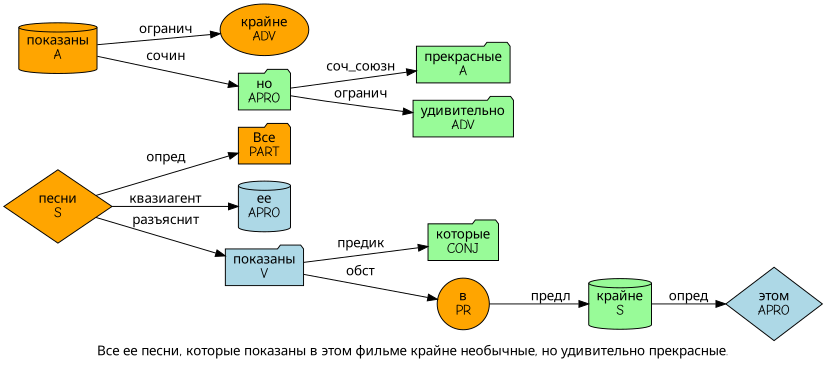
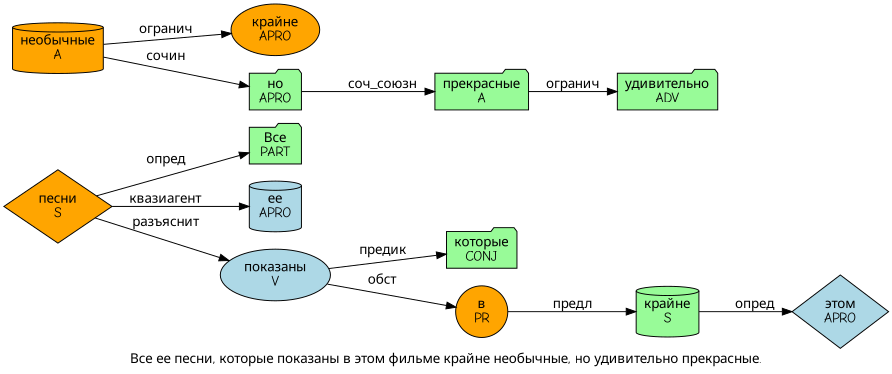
  digraph {
    fontname="Comic Neue"
    label="Все ее песни, которые показаны в этом фильме крайне необычные, но удивительно прекрасные."
    rankdir=LR
    node [fillcolor=palegreen fontname="Comic Neue" penwidth=1 shape=folder style=filled]
    edge [fontname="Comic Neue"]
-   n1 [fillcolor=orange label="Все\nPART"]
+   n1 [label="Все\nPART"]
    n2 [fillcolor=lightblue label="ее\nAPRO" shape=cylinder]
    n3 [fillcolor=orange label="песни\nS" shape=diamond]
-   n4 [fillcolor=lightblue label="показаны\nV"]
+   n4 [fillcolor=lightblue label="показаны\nV" shape=ellipse]
    n5 [label="которые\nCONJ"]
    n6 [fillcolor=orange label="в\nPR" shape=ellipse]
    n7 [label="крайне\nS" shape=cylinder]
-   n8 [fillcolor=orange label="показаны\nA" shape=cylinder]
-   n9 [fillcolor=orange label="крайне\nADV" shape=ellipse]
+   n8 [fillcolor=orange label="необычные\nA" shape=cylinder]
+   n9 [fillcolor=orange label="крайне\nAPRO" shape=ellipse]
    n10 [label="но\nAPRO"]
    n11 [fillcolor=lightblue label="этом\nAPRO" shape=diamond]
    n12 [label="прекрасные\nA"]
    n13 [label="удивительно\nADV"]
    n3 -> n1 [label="опред"]
    n3 -> n2 [label="квазиагент"]
    n3 -> n4 [label="разъяснит"]
    n4 -> n5 [label="предик"]
    n4 -> n6 [label="обст"]
    n6 -> n7 [label="предл"]
    n7 -> n11 [label="опред"]
    n8 -> n9 [label="огранич"]
    n8 -> n10 [label="сочин"]
    n10 -> n12 [label="соч_союзн"]
-   n10 -> n13 [label="огранич"]
+   n12 -> n13 [label="огранич"]
  }
